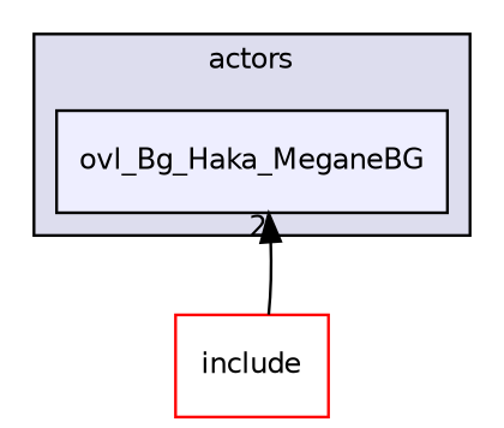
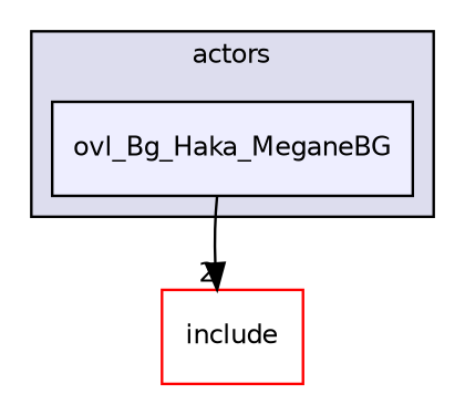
  digraph {
    compound=true
    node [fontname=Helvetica fontsize=10 shape=box style=filled]
    n1 [fillcolor="#eeeeff" label=ovl_Bg_Haka_MeganeBG pencolor=black]
    n2 [color=red fillcolor=white label=include]
    subgraph cluster_1 {
      bgcolor="#ddddee"
      fontname=Helvetica
      fontsize=10
      label=actors
      pencolor=black
      n1
    }
-   n2 -> n1 [headlabel=2 labeldistance=1.5 labelfontname=Helvetica labelfontsize=10]
+   n1 -> n2 [headlabel=2 labeldistance=1.5 labelfontname=Helvetica labelfontsize=10]
  }
